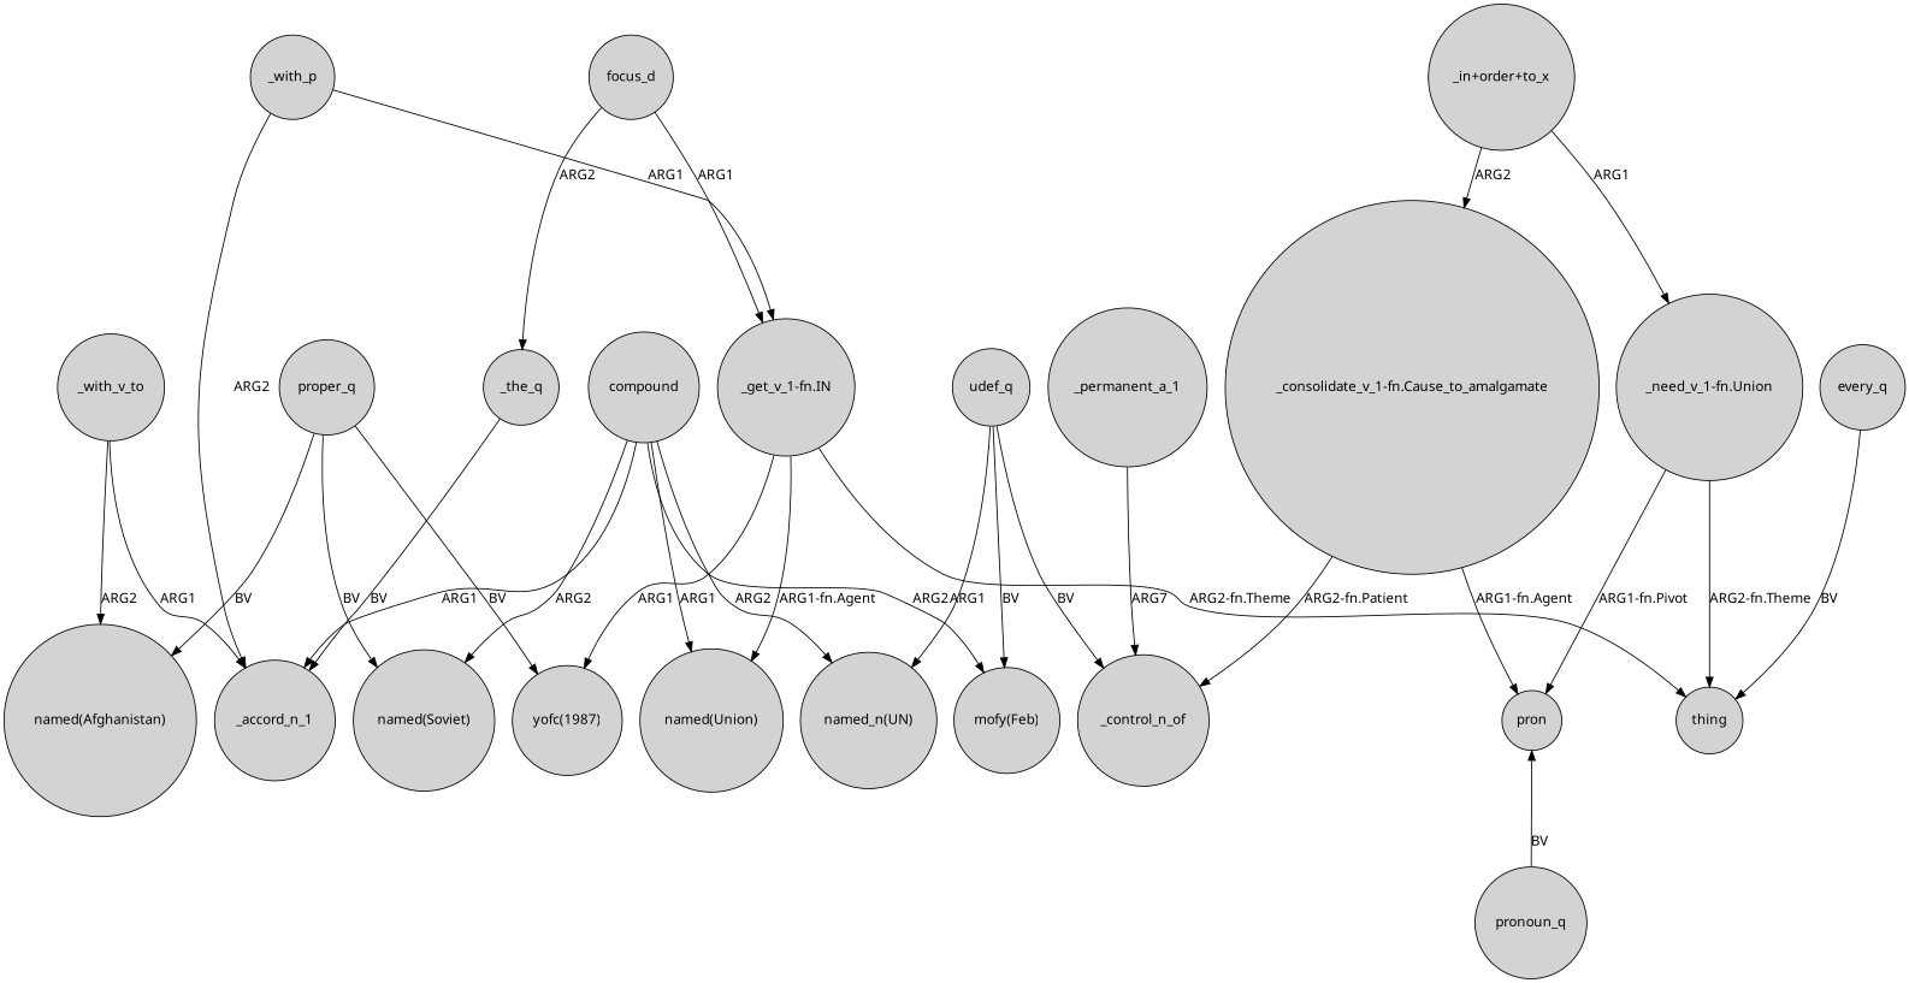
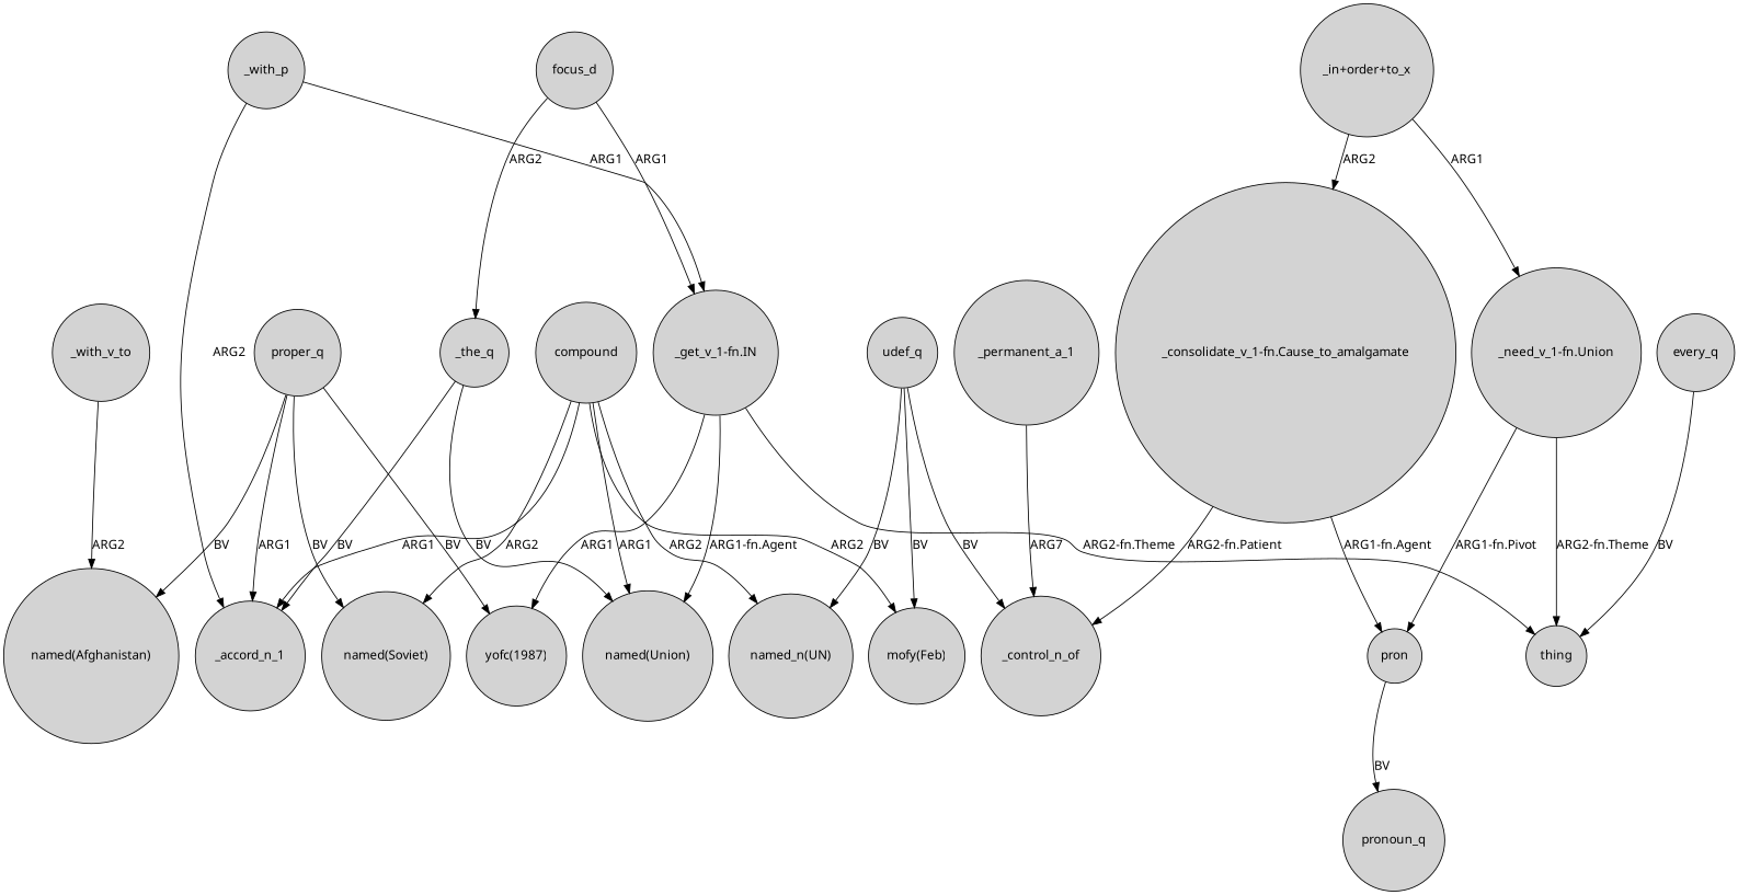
  digraph {
    fontname="Noto Sans"
    node [fontname="Noto Sans" shape=circle style=filled]
    edge [fontname="Noto Sans"]
    "_get_v_1-fn.IN"
    "named(Union)"
    thing
    "yofc(1987)"
    compound
    _accord_n_1
    "named(Soviet)"
    "mofy(Feb)"
    "named_n(UN)"
    "_consolidate_v_1-fn.Cause_to_amalgamate"
    _control_n_of
    pron
    every_q
    udef_q
    "_in+order+to_x"
    n16 [label="_need_v_1-fn.Union"]
    _with_p
    focus_d
    _the_q
    proper_q
    "named(Afghanistan)"
    pronoun_q
    n23 [label=_with_v_to]
    _permanent_a_1
    "_get_v_1-fn.IN" -> "named(Union)" [label="ARG1-fn.Agent"]
    "_get_v_1-fn.IN" -> thing [label="ARG2-fn.Theme"]
    "_get_v_1-fn.IN" -> "yofc(1987)" [label=ARG1]
    compound -> "named(Union)" [label=ARG1]
    compound -> _accord_n_1 [label=ARG1]
    compound -> "named(Soviet)" [label=ARG2]
    compound -> "mofy(Feb)" [label=ARG2]
    compound -> "named_n(UN)" [label=ARG2]
    "_consolidate_v_1-fn.Cause_to_amalgamate" -> _control_n_of [label="ARG2-fn.Patient"]
    "_consolidate_v_1-fn.Cause_to_amalgamate" -> pron [label="ARG1-fn.Agent"]
    every_q -> thing [label=BV]
    udef_q -> "mofy(Feb)" [label=BV]
-   udef_q -> "named_n(UN)" [label=ARG1]
+   udef_q -> "named_n(UN)" [label=BV]
    udef_q -> _control_n_of [label=BV]
    "_in+order+to_x" -> "_consolidate_v_1-fn.Cause_to_amalgamate" [label=ARG2]
    "_in+order+to_x" -> n16 [label=ARG1]
    n16 -> thing [label="ARG2-fn.Theme"]
    n16 -> pron [label="ARG1-fn.Pivot"]
    _with_p -> "_get_v_1-fn.IN" [label=ARG1]
    _with_p -> _accord_n_1 [label=ARG2]
    focus_d -> "_get_v_1-fn.IN" [label=ARG1]
    focus_d -> _the_q [label=ARG2]
+   _the_q -> "named(Union)" [label=BV]
    _the_q -> _accord_n_1 [label=BV]
    proper_q -> "yofc(1987)" [label=BV]
    proper_q -> "named(Soviet)" [label=BV]
    proper_q -> "named(Afghanistan)" [label=BV]
-   pronoun_q -> pron [label=BV]
-   n23 -> _accord_n_1 [label=ARG1]
+   pron -> pronoun_q [label=BV]
+   proper_q -> _accord_n_1 [label=ARG1]
    n23 -> "named(Afghanistan)" [label=ARG2]
    _permanent_a_1 -> _control_n_of [label=ARG7]
  }
